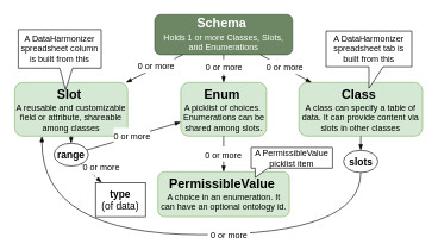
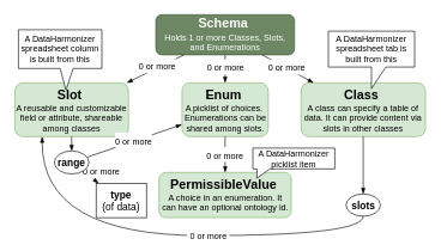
  <mxCell id="0" />
  <mxCell id="1" parent="0" />
  <mxCell id="2" value="" style="endArrow=blockThin;html=1;rounded=0;fontSize=18;endFill=1;jumpStyle=arc;dashed=1;" edge="1" parent="1" source="28" target="27"><mxGeometry width="50" height="50" relative="1" as="geometry"><mxPoint x="208.026" y="228.945" as="sourcePoint" /><mxPoint x="262.5" y="197.26" as="targetPoint" /></mxGeometry></mxCell>
  <mxCell id="3" value="&lt;font style=&quot;font-size: 12px&quot;&gt;0 or more&lt;/font&gt;" style="edgeLabel;html=1;align=center;verticalAlign=middle;resizable=0;points=[];fontSize=18;" vertex="1" connectable="0" parent="2"><mxGeometry x="-0.047" y="-1" relative="1" as="geometry"><mxPoint x="15" y="-10" as="offset" /></mxGeometry></mxCell>
  <mxCell id="4" value="&lt;font style=&quot;font-size: 18px&quot;&gt;&lt;b&gt;Schema&lt;/b&gt;&amp;nbsp;&lt;/font&gt;&lt;br&gt;Holds 1 or more Classes, Slots, and Enumerations" style="rounded=1;whiteSpace=wrap;html=1;fillColor=#6d8764;strokeColor=#3A5431;fontColor=#ffffff;" vertex="1" parent="1"><mxGeometry x="216" y="20" width="193" height="56" as="geometry" /></mxCell>
  <mxCell id="5" value="&lt;font style=&quot;font-size: 18px&quot;&gt;&lt;b&gt;Slot&lt;/b&gt;&amp;nbsp;&lt;/font&gt;&lt;br&gt;A reusable and customizable field or attribute, shareable among classes" style="rounded=1;whiteSpace=wrap;html=1;verticalAlign=top;fillColor=#d5e8d4;strokeColor=#82b366;" vertex="1" parent="1"><mxGeometry x="20" y="115" width="158" height="75" as="geometry" /></mxCell>
  <mxCell id="6" value="&lt;font style=&quot;font-size: 18px&quot;&gt;&lt;b&gt;Enum&lt;/b&gt;&amp;nbsp;&lt;/font&gt;&lt;br&gt;A picklist of choices.&amp;nbsp; Enumerations can be shared among slots." style="rounded=1;whiteSpace=wrap;html=1;verticalAlign=top;fillColor=#d5e8d4;strokeColor=#82b366;" vertex="1" parent="1"><mxGeometry x="252.5" y="115" width="120" height="75" as="geometry" /></mxCell>
  <mxCell id="7" value="&lt;font style=&quot;font-size: 18px&quot;&gt;&lt;b&gt;Class&lt;/b&gt;&amp;nbsp;&lt;/font&gt;&lt;br&gt;A class can specify a table of data. It can provide content via slots in other classes" style="rounded=1;whiteSpace=wrap;html=1;verticalAlign=top;fillColor=#d5e8d4;strokeColor=#82b366;" vertex="1" parent="1"><mxGeometry x="418" y="115" width="173" height="75" as="geometry" /></mxCell>
  <mxCell id="8" value="" style="endArrow=blockThin;html=1;rounded=0;fontSize=18;endFill=1;" edge="1" parent="1" source="4" target="5"><mxGeometry width="50" height="50" relative="1" as="geometry"><mxPoint x="130" y="27" as="sourcePoint" /><mxPoint x="174" y="66" as="targetPoint" /></mxGeometry></mxCell>
  <mxCell id="9" value="&lt;font style=&quot;font-size: 12px&quot;&gt;0 or more&lt;/font&gt;" style="edgeLabel;html=1;align=center;verticalAlign=middle;resizable=0;points=[];fontSize=18;" vertex="1" connectable="0" parent="8"><mxGeometry x="-0.047" y="-1" relative="1" as="geometry"><mxPoint y="-3" as="offset" /></mxGeometry></mxCell>
  <mxCell id="10" value="" style="endArrow=blockThin;html=1;rounded=0;fontSize=18;endFill=1;" edge="1" parent="1" source="4" target="6"><mxGeometry width="50" height="50" relative="1" as="geometry"><mxPoint x="230.4" y="85" as="sourcePoint" /><mxPoint x="174.4" y="135" as="targetPoint" /></mxGeometry></mxCell>
  <mxCell id="11" value="&lt;font style=&quot;font-size: 12px&quot;&gt;0 or more&lt;/font&gt;" style="edgeLabel;html=1;align=center;verticalAlign=middle;resizable=0;points=[];fontSize=18;" vertex="1" connectable="0" parent="10"><mxGeometry x="-0.047" y="-1" relative="1" as="geometry"><mxPoint x="1" y="-3" as="offset" /></mxGeometry></mxCell>
  <mxCell id="12" value="" style="endArrow=blockThin;html=1;rounded=0;fontSize=18;endFill=1;" edge="1" parent="1" source="7" target="19"><mxGeometry width="50" height="50" relative="1" as="geometry"><mxPoint x="278" y="85" as="sourcePoint" /><mxPoint x="668" y="153" as="targetPoint" /></mxGeometry></mxCell>
  <mxCell id="13" value="&lt;font style=&quot;font-size: 18px&quot;&gt;&lt;b&gt;PermissibleValue&lt;/b&gt;&amp;nbsp;&lt;/font&gt;&lt;br&gt;A choice in an enumeration. It can have an optional ontology id." style="rounded=1;whiteSpace=wrap;html=1;verticalAlign=top;spacingLeft=3;spacingRight=3;fillColor=#d5e8d4;strokeColor=#82b366;" vertex="1" parent="1"><mxGeometry x="220.5" y="240" width="184" height="63" as="geometry" /></mxCell>
  <mxCell id="14" value="" style="endArrow=blockThin;html=1;rounded=0;fontSize=18;endFill=1;" edge="1" parent="1" source="6" target="13"><mxGeometry width="50" height="50" relative="1" as="geometry"><mxPoint x="278" y="85" as="sourcePoint" /><mxPoint x="278" y="135" as="targetPoint" /></mxGeometry></mxCell>
  <mxCell id="15" value="&lt;font style=&quot;font-size: 12px&quot;&gt;0 or more&lt;/font&gt;" style="edgeLabel;html=1;align=center;verticalAlign=middle;resizable=0;points=[];fontSize=18;" vertex="1" connectable="0" parent="14"><mxGeometry x="-0.047" y="-1" relative="1" as="geometry"><mxPoint as="offset" /></mxGeometry></mxCell>
  <mxCell id="16" value="A DataHarmonizer spreadsheet tab is built from this" style="shape=callout;whiteSpace=wrap;html=1;perimeter=calloutPerimeter;fontSize=12;" vertex="1" parent="1"><mxGeometry x="456" y="43" width="120" height="80" as="geometry" /></mxCell>
  <mxCell id="17" value="A DataHarmonizer spreadsheet column is built from this" style="shape=callout;whiteSpace=wrap;html=1;perimeter=calloutPerimeter;fontSize=12;position2=0.57;base=18;" vertex="1" parent="1"><mxGeometry x="25" y="41" width="116" height="84" as="geometry" /></mxCell>
- <mxCell id="18" value="A PermissibleValue&lt;br&gt;picklist item" style="shape=callout;whiteSpace=wrap;html=1;perimeter=calloutPerimeter;fontSize=12;position2=0.05;base=18;size=13;position=0.05;" vertex="1" parent="1"><mxGeometry x="351" y="206" width="114" height="42" as="geometry" /></mxCell>
- <mxCell id="19" value="&lt;font style=&quot;font-size: 14px&quot;&gt;&lt;b&gt;slots&lt;/b&gt;&lt;/font&gt;" style="ellipse;whiteSpace=wrap;html=1;fontSize=12;" vertex="1" parent="1"><mxGeometry x="480.5" y="210" width="48" height="31" as="geometry" /></mxCell>
+ <mxCell id="18" value="A DataHarmonizer&lt;br&gt;picklist item" style="shape=callout;whiteSpace=wrap;html=1;perimeter=calloutPerimeter;fontSize=12;position2=0.05;base=18;size=13;position=0.05;" vertex="1" parent="1"><mxGeometry x="351" y="206" width="114" height="42" as="geometry" /></mxCell>
+ <mxCell id="19" value="&lt;font style=&quot;font-size: 14px&quot;&gt;&lt;b&gt;slots&lt;/b&gt;&lt;/font&gt;" style="ellipse;whiteSpace=wrap;html=1;fontSize=12;" vertex="1" parent="1"><mxGeometry x="480.5" y="270" width="48" height="31" as="geometry" /></mxCell>
  <mxCell id="20" value="" style="endArrow=blockThin;html=1;rounded=0;fontSize=18;endFill=1;edgeStyle=orthogonalEdgeStyle;curved=1;" edge="1" parent="1" source="19" target="5"><mxGeometry width="50" height="50" relative="1" as="geometry"><mxPoint x="278" y="86" as="sourcePoint" /><mxPoint x="278" y="125" as="targetPoint" /><Array as="points"><mxPoint x="505" y="328" /><mxPoint x="58" y="328" /></Array></mxGeometry></mxCell>
  <mxCell id="21" value="&lt;font style=&quot;font-size: 12px&quot;&gt;&amp;nbsp;0 or more&amp;nbsp;&lt;/font&gt;" style="edgeLabel;html=1;align=center;verticalAlign=middle;resizable=0;points=[];fontSize=18;" vertex="1" connectable="0" parent="20"><mxGeometry x="-0.047" y="-1" relative="1" as="geometry"><mxPoint x="48" y="-1" as="offset" /></mxGeometry></mxCell>
  <mxCell id="22" value="" style="endArrow=blockThin;html=1;rounded=0;fontSize=18;endFill=1;" edge="1" parent="1" source="4" target="7"><mxGeometry width="50" height="50" relative="1" as="geometry"><mxPoint x="232.718" y="86" as="sourcePoint" /><mxPoint x="169.646" y="125" as="targetPoint" /></mxGeometry></mxCell>
  <mxCell id="23" value="&lt;font style=&quot;font-size: 12px&quot;&gt;0 or more&lt;/font&gt;" style="edgeLabel;html=1;align=center;verticalAlign=middle;resizable=0;points=[];fontSize=18;" vertex="1" connectable="0" parent="22"><mxGeometry x="-0.047" y="-1" relative="1" as="geometry"><mxPoint y="-3" as="offset" /></mxGeometry></mxCell>
  <mxCell id="24" value="" style="endArrow=blockThin;html=1;rounded=0;fontSize=18;endFill=1;" edge="1" parent="1" target="28" source="5"><mxGeometry width="50" height="50" relative="1" as="geometry"><mxPoint x="149.053" y="204" as="sourcePoint" /><mxPoint x="264.5" y="167" as="targetPoint" /></mxGeometry></mxCell>
  <mxCell id="25" value="" style="endArrow=blockThin;html=1;rounded=0;fontSize=18;endFill=1;" edge="1" parent="1" source="28" target="6"><mxGeometry width="50" height="50" relative="1" as="geometry"><mxPoint x="265.294" y="86" as="sourcePoint" /><mxPoint x="185.615" y="125" as="targetPoint" /></mxGeometry></mxCell>
  <mxCell id="26" value="&lt;font style=&quot;font-size: 12px&quot;&gt;0 or more&lt;/font&gt;" style="edgeLabel;html=1;align=center;verticalAlign=middle;resizable=0;points=[];fontSize=18;" vertex="1" connectable="0" parent="25"><mxGeometry x="-0.047" y="-1" relative="1" as="geometry"><mxPoint y="-3" as="offset" /></mxGeometry></mxCell>
  <mxCell id="27" value="&lt;font style=&quot;font-size: 14px&quot;&gt;&lt;b&gt;type&lt;/b&gt;&lt;br&gt;(of data)&lt;/font&gt;" style="whiteSpace=wrap;html=1;fontSize=12;rounded=0;" vertex="1" parent="1"><mxGeometry x="133" y="255" width="70" height="48" as="geometry" /></mxCell>
- <mxCell id="28" value="&lt;font style=&quot;font-size: 14px&quot;&gt;&lt;b&gt;range&lt;/b&gt;&lt;/font&gt;" style="ellipse;whiteSpace=wrap;html=1;fontSize=12;" vertex="1" parent="1"><mxGeometry x="75" y="200" width="48" height="32" as="geometry" /></mxCell>
+ <mxCell id="28" value="&lt;font style=&quot;font-size: 14px&quot;&gt;&lt;b&gt;range&lt;/b&gt;&lt;/font&gt;" style="ellipse;whiteSpace=wrap;html=1;fontSize=12;" vertex="1" parent="1"><mxGeometry x="75" y="210" width="48" height="32" as="geometry" /></mxCell>
